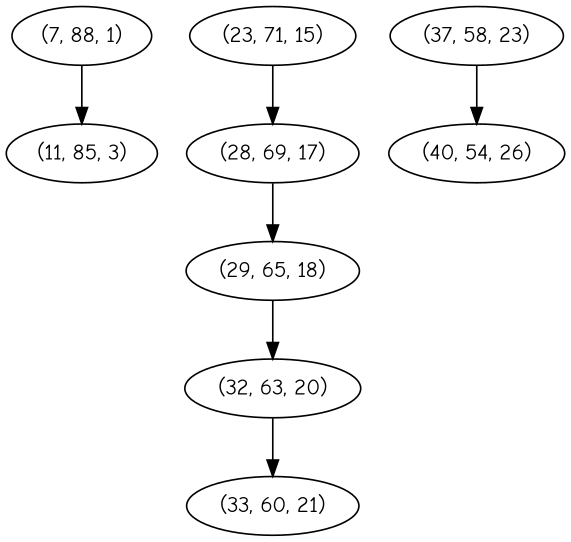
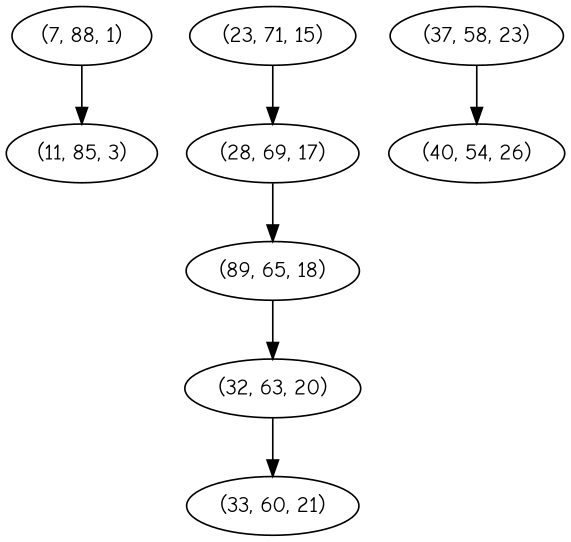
  digraph {
    fontname="Comic Neue"
    node [fontname="Comic Neue"]
    edge [fontname="Comic Neue"]
    "(7, 88, 1)"
    "(11, 85, 3)"
    "(23, 71, 15)"
    "(28, 69, 17)"
-   "(29, 65, 18)"
+   "(29, 65, 18)" [label="(89, 65, 18)"]
    "(32, 63, 20)"
    "(33, 60, 21)"
    "(37, 58, 23)"
    "(40, 54, 26)"
    "(7, 88, 1)" -> "(11, 85, 3)"
    "(23, 71, 15)" -> "(28, 69, 17)"
    "(28, 69, 17)" -> "(29, 65, 18)"
    "(29, 65, 18)" -> "(32, 63, 20)"
    "(32, 63, 20)" -> "(33, 60, 21)"
    "(37, 58, 23)" -> "(40, 54, 26)"
  }
